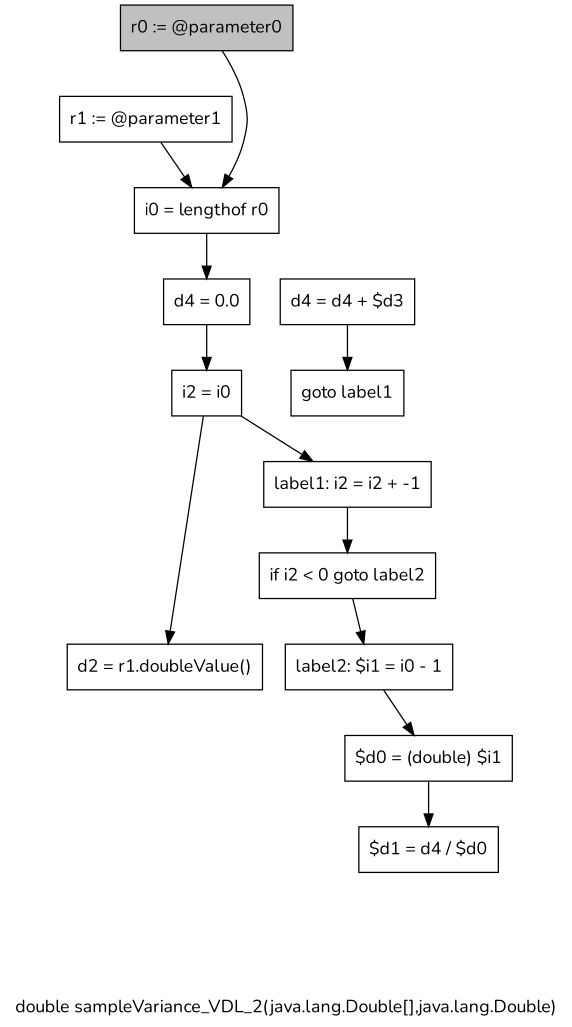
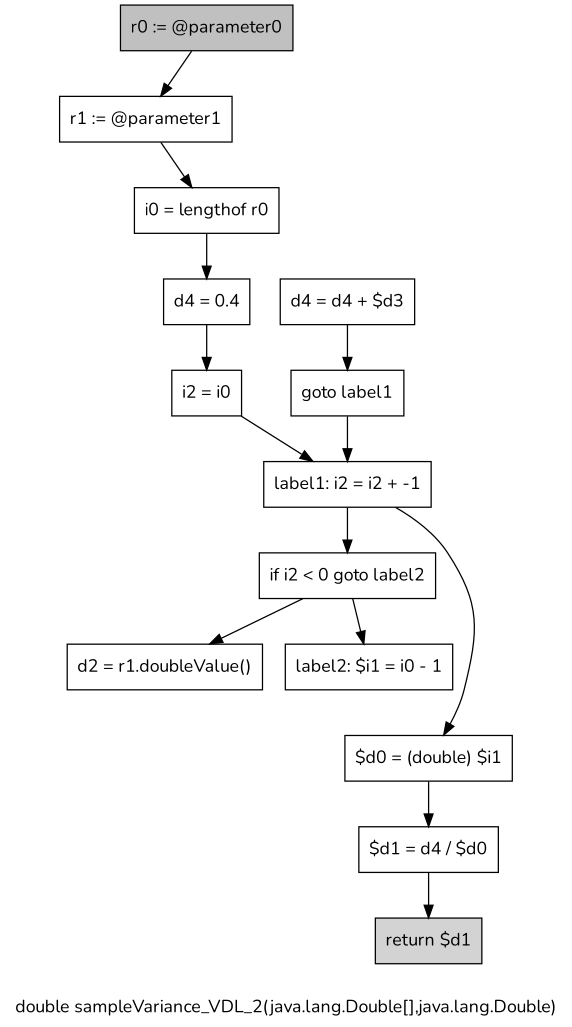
  digraph {
    fontname=Nunito
    label="double sampleVariance_VDL_2(java.lang.Double[],java.lang.Double)"
    node [fontname=Nunito shape=box]
    edge [fontname=Nunito]
    n1 [fillcolor=gray label="r0 := @parameter0" style=filled]
    n2 [label="r1 := @parameter1"]
    n3 [label="i0 = lengthof r0"]
-   n4 [label="d4 = 0.0"]
+   n4 [label="d4 = 0.4"]
    n5 [label="i2 = i0"]
    n6 [label="label1: i2 = i2 + -1"]
    n7 [label="if i2 < 0 goto label2"]
    n8 [label="d2 = r1.doubleValue()"]
    n9 [label="label2: $i1 = i0 - 1"]
    n10 [label="$d0 = (double) $i1"]
    n11 [label="$d1 = d4 / $d0"]
    n12 [label="d4 = d4 + $d3"]
    n13 [label="goto label1"]
-   n1 -> n3
+   n14 [fillcolor=lightgray label="return $d1" style=filled]
+   n1 -> n2
    n2 -> n3
    n3 -> n4
    n4 -> n5
    n5 -> n6
    n6 -> n7
-   n5 -> n8
+   n7 -> n8
    n7 -> n9
-   n9 -> n10
+   n6 -> n10
    n10 -> n11
+   n11 -> n14
    n12 -> n13
+   n13 -> n6
  }
